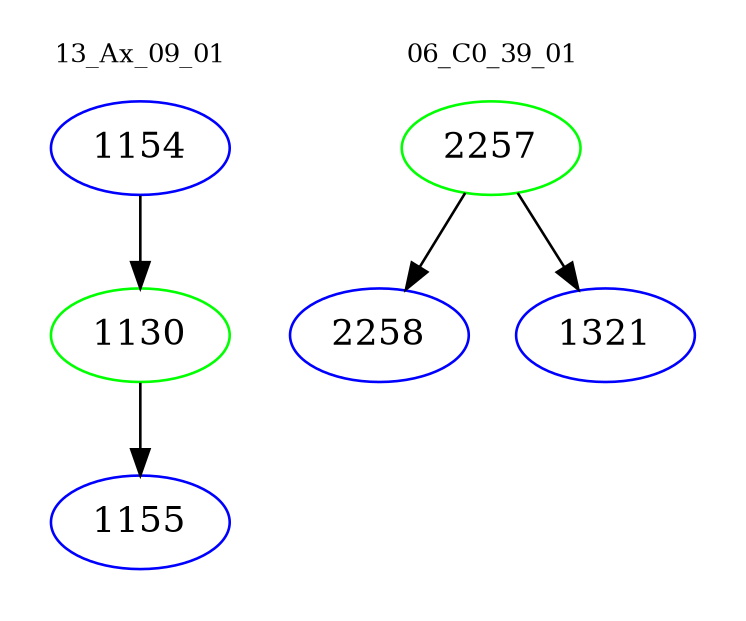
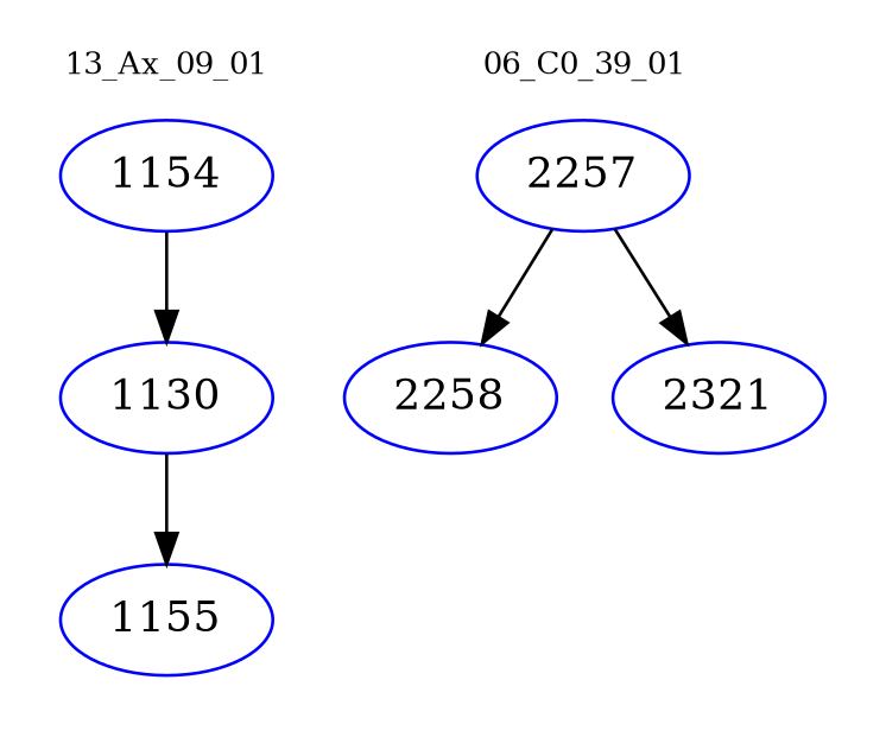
  digraph {
    node [color=blue]
    edge [color=black]
-   n1 [color=green label=1130]
+   n1 [label=1130]
    n2 [label=1154]
    n3 [label=1155]
-   n4 [color=green label=2257]
+   n4 [label=2257]
    n5 [label=2258]
-   n6 [label=1321]
+   n6 [label=2321]
    subgraph cluster_1 {
      color=white
      fontsize=10
      label="13_Ax_09_01"
      n1
      n2
      n3
    }
    subgraph cluster_2 {
      color=white
      fontsize=10
      label="06_C0_39_01"
      n4
      n5
      n6
    }
    n1 -> n3
    n2 -> n1
    n4 -> n5
    n4 -> n6
  }
